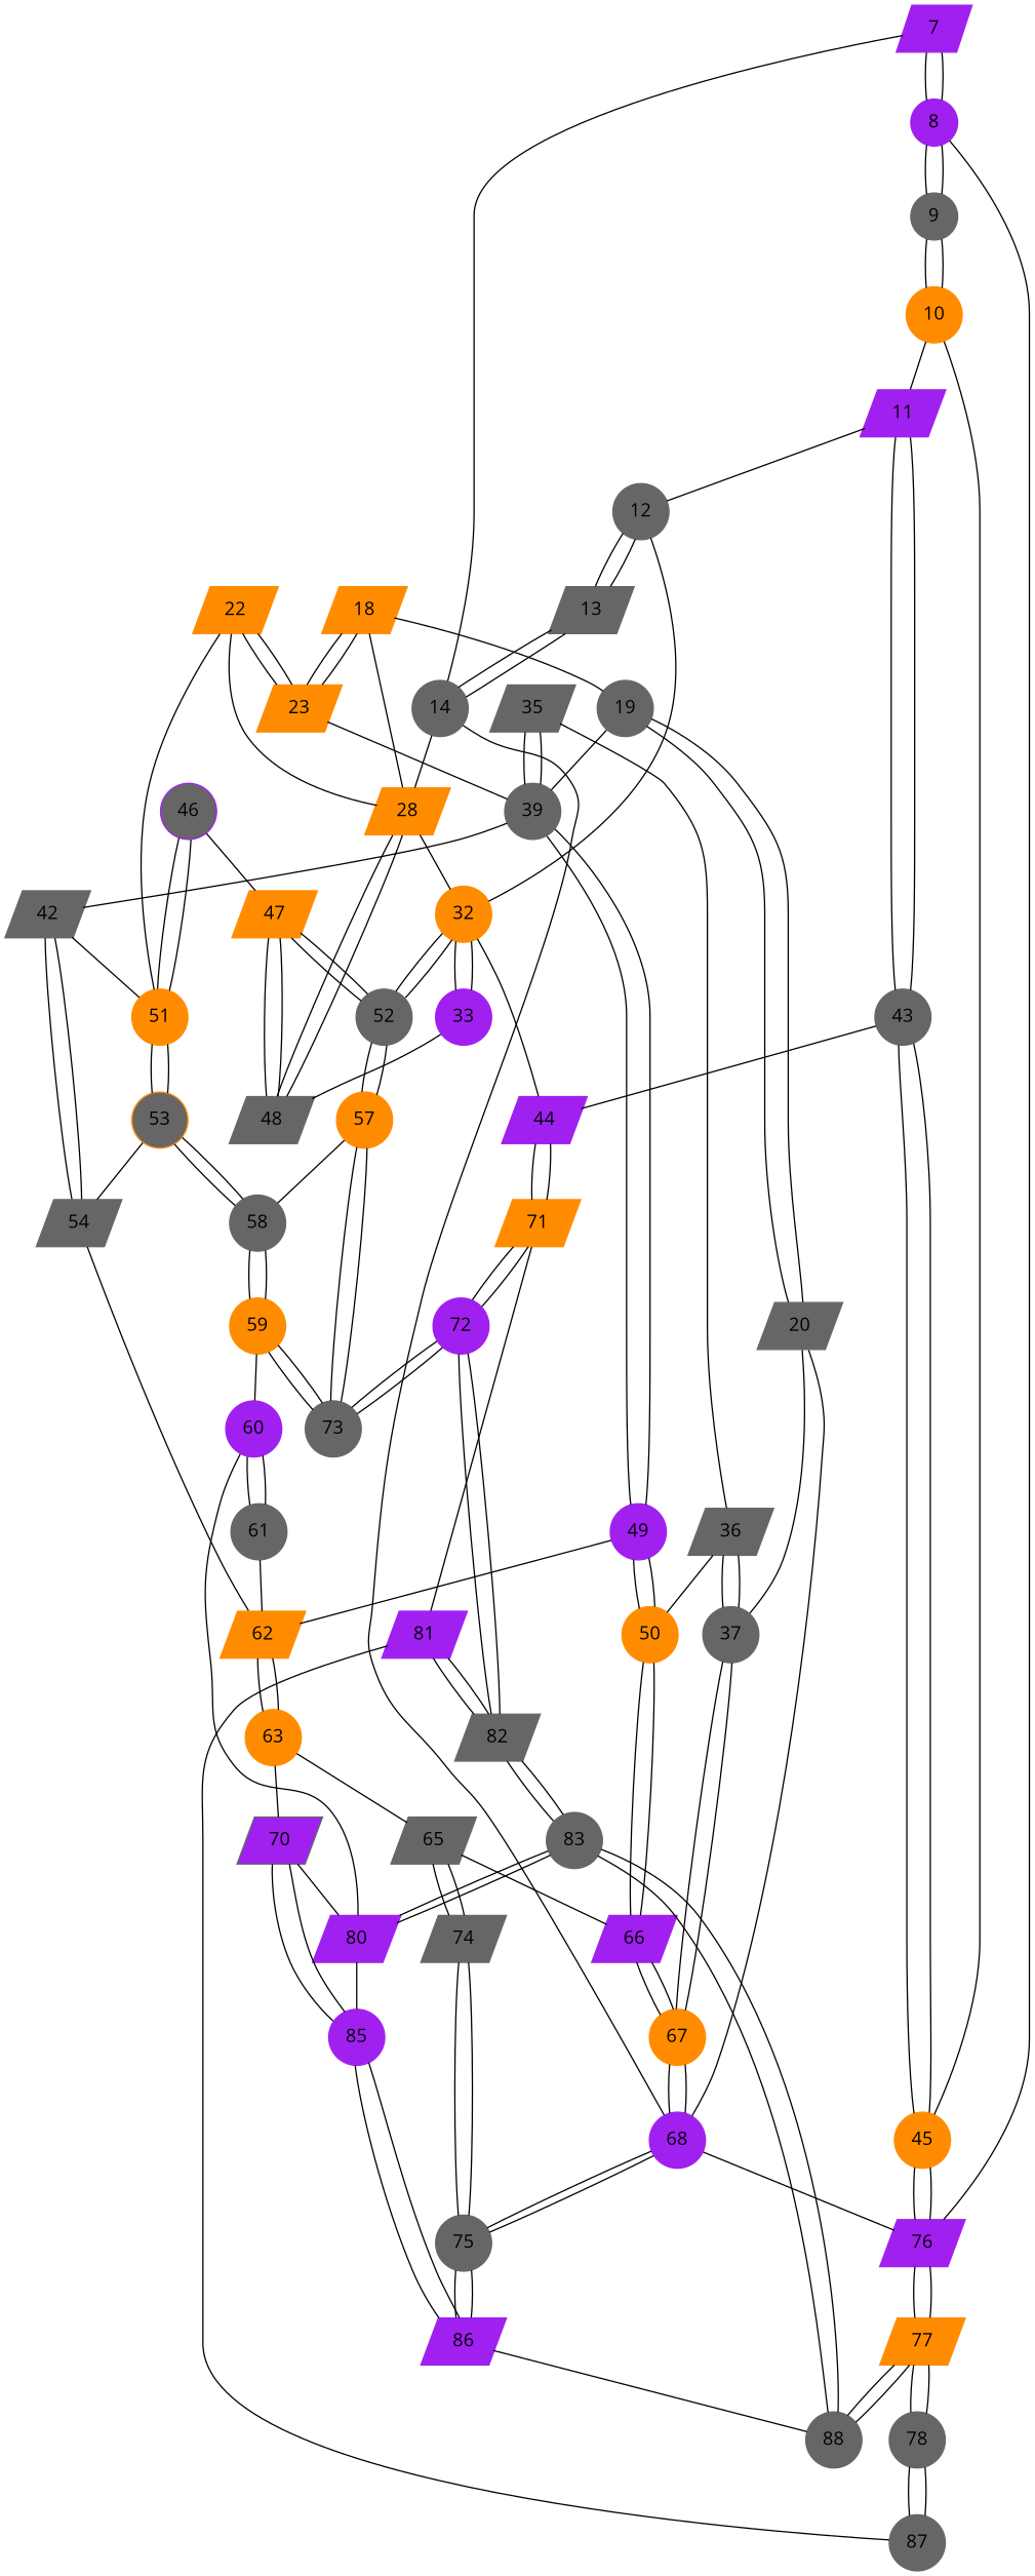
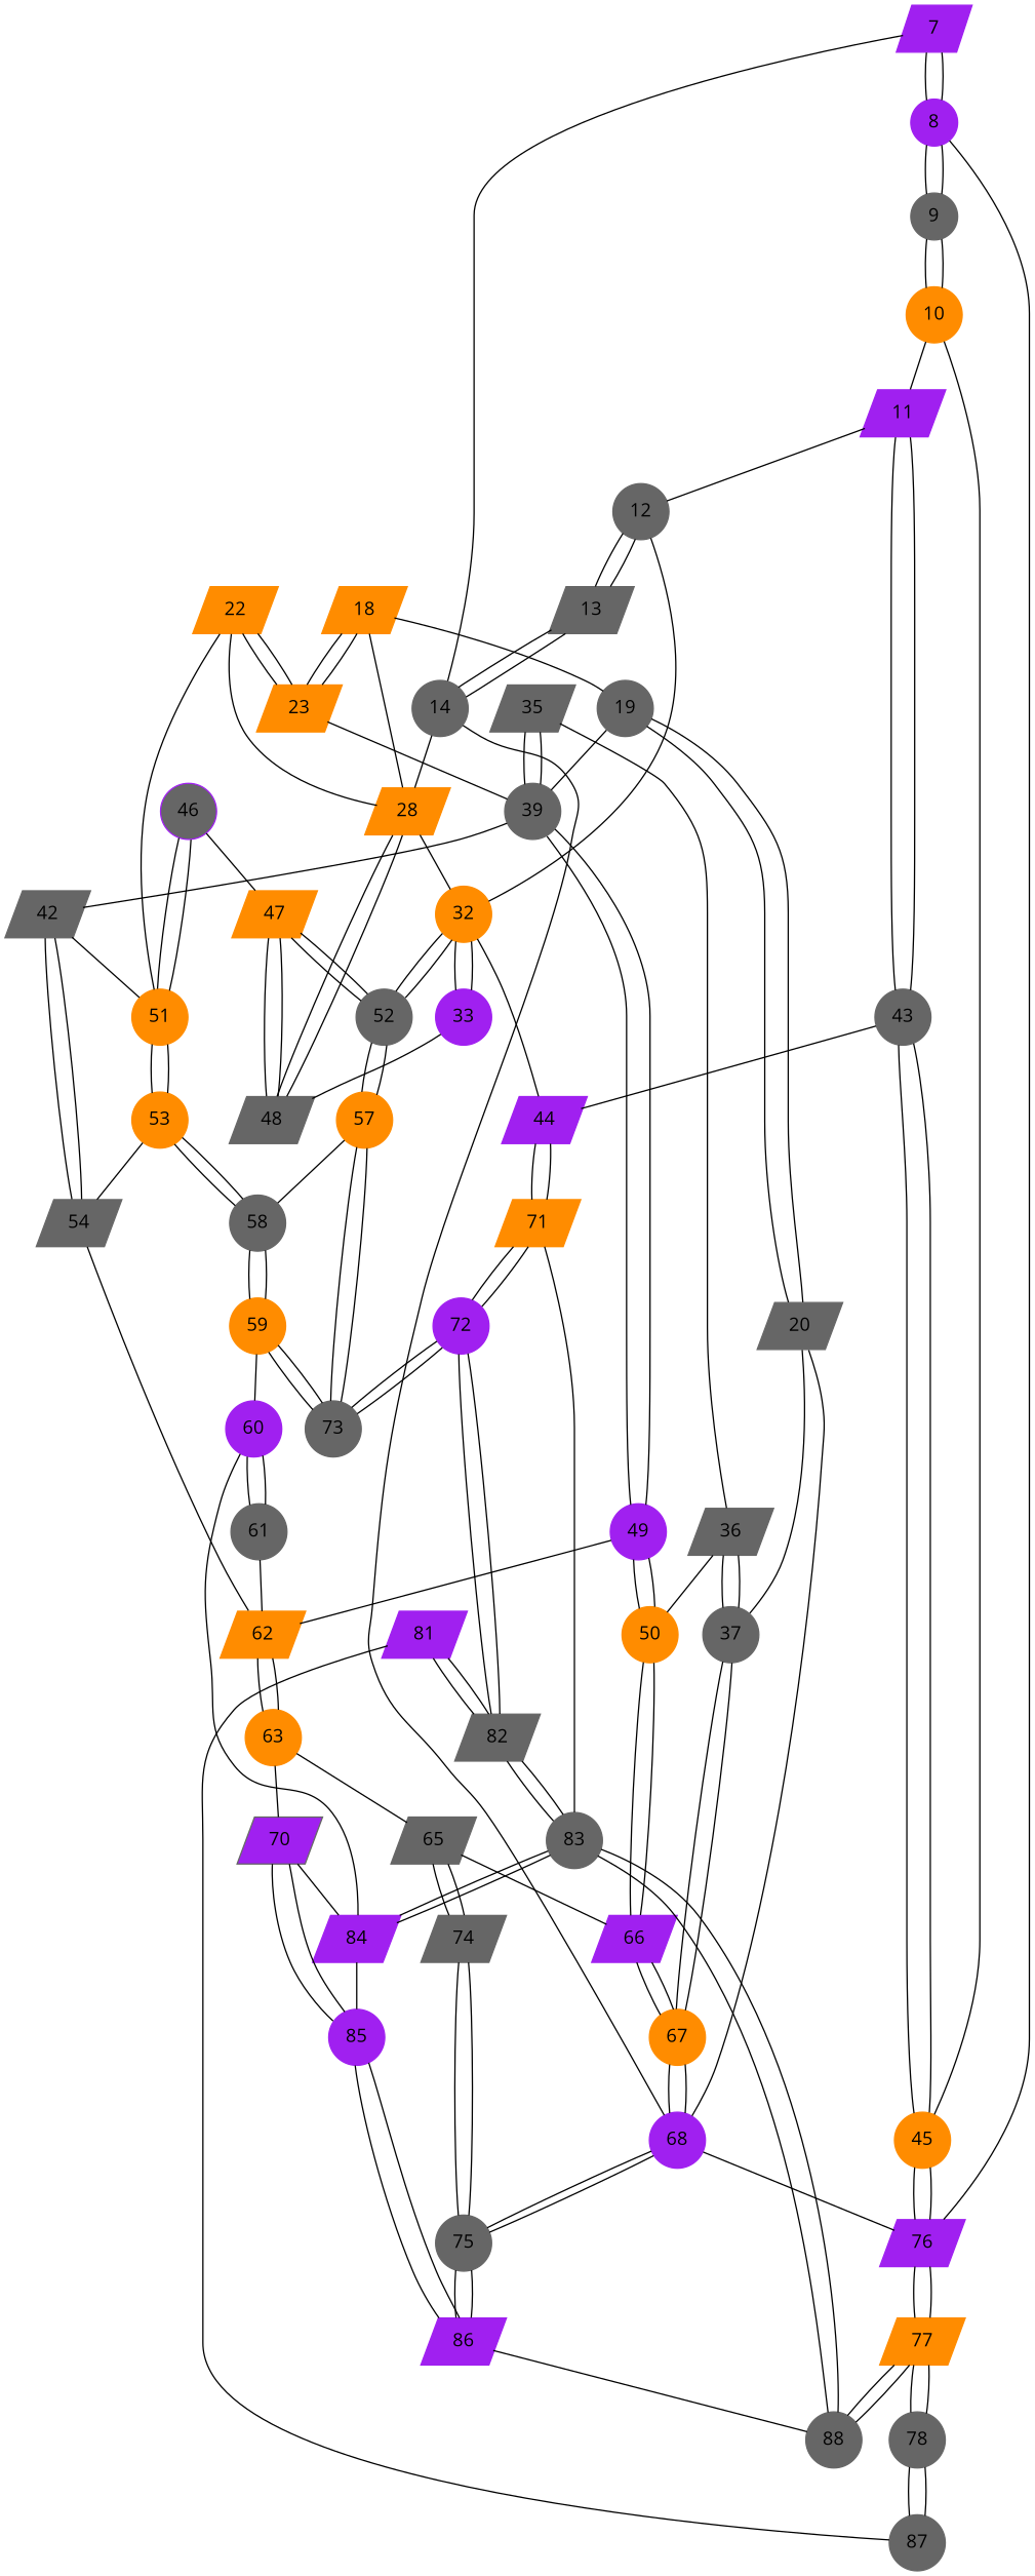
  graph {
    fontname="Open Sans"
    node [color=gray40 fontname="Open Sans" shape=circle style=filled]
    edge [fontname="Open Sans"]
    7 [color=purple shape=parallelogram]
    8 [color=purple super="+2"]
    14 [super="+6"]
    9
    76 [color=purple shape=parallelogram super="+3"]
    28 [color=darkorange shape=parallelogram super="+21"]
    68 [color=purple super="+4"]
    10 [color=darkorange]
    77 [color=darkorange shape=parallelogram]
    11 [color=purple shape=parallelogram]
    45 [color=darkorange super="+34"]
    12
    43
    13 [shape=parallelogram]
    32 [color=darkorange super="+31+26+27"]
    44 [color=purple shape=parallelogram]
    33 [color=purple]
    52
    48 [shape=parallelogram]
    75
    18 [color=darkorange shape=parallelogram]
    19
    23 [color=darkorange shape=parallelogram]
    20 [shape=parallelogram]
    39 [super="+38+29+30"]
    37
    42 [shape=parallelogram]
    49 [color=purple]
    67 [color=darkorange]
    22 [color=darkorange shape=parallelogram]
    51 [color=darkorange super="+41+40"]
-   53 [color=darkorange fillcolor=gray40]
+   53 [color=darkorange]
    71 [color=darkorange shape=parallelogram]
    57 [color=darkorange]
    35 [shape=parallelogram]
    36 [shape=parallelogram]
    50 [color=darkorange]
    66 [color=purple shape=parallelogram]
    54 [shape=parallelogram]
    62 [color=darkorange shape=parallelogram super="+56+55"]
    72 [color=purple]
    81 [color=purple shape=parallelogram super="+80"]
    46 [color=purple fillcolor=gray40]
    47 [color=darkorange shape=parallelogram]
    63 [color=darkorange]
    58
    73
    59 [color=darkorange]
    60 [color=purple]
    61
-   84 [color=purple shape=parallelogram super="+69" label=80]
+   84 [color=purple shape=parallelogram super="+69"]
    85 [color=purple]
    65 [shape=parallelogram super="+64"]
    70 [fillcolor=purple shape=parallelogram]
    74 [shape=parallelogram]
    86 [color=purple shape=parallelogram]
    82 [shape=parallelogram]
    87 [super="+79"]
    83
    88
    78
    7 -- 8
    7 -- 8
    7 -- 14
    8 -- 9 [weight=2]
    8 -- 9
    8 -- 76
    14 -- 28 [weight=2]
    14 -- 68
    9 -- 10
    9 -- 10
    76 -- 77
    76 -- 77
    28 -- 32 [weight=2]
    28 -- 48
    28 -- 48
    68 -- 76 [weight=2]
    68 -- 75
    68 -- 75
    10 -- 11
    10 -- 45
    77 -- 88
    77 -- 88
    77 -- 78
    77 -- 78
    11 -- 12
    11 -- 43
    11 -- 43
    45 -- 76 [weight=2]
    45 -- 76
    12 -- 13
    12 -- 13
    12 -- 32
    43 -- 45
    43 -- 45
    43 -- 44
    13 -- 14
    13 -- 14
    32 -- 44
    32 -- 33 [weight=2]
    32 -- 33
    32 -- 52
    32 -- 52
    44 -- 71
    44 -- 71
    33 -- 48
    52 -- 57
    52 -- 57
    75 -- 86
    75 -- 86
    18 -- 28
    18 -- 19
    18 -- 23
    18 -- 23
    19 -- 20
    19 -- 20
    19 -- 39
    23 -- 39
    20 -- 68
    20 -- 37
    39 -- 42
    39 -- 49
    39 -- 49
    37 -- 67
    37 -- 67
    42 -- 51
    42 -- 54
    42 -- 54
    49 -- 50
    49 -- 50
    49 -- 62
    67 -- 68
    67 -- 68
    22 -- 28
    22 -- 23
    22 -- 23
    22 -- 51
    51 -- 53
    51 -- 53
    53 -- 54
    53 -- 58
    53 -- 58
    71 -- 72
    71 -- 72
-   71 -- 81
+   71 -- 83
    57 -- 58
    57 -- 73
    57 -- 73
    35 -- 39 [weight=2]
    35 -- 39
    35 -- 36
    36 -- 37
    36 -- 37
    36 -- 50
    50 -- 66
    50 -- 66
    66 -- 67
    66 -- 67
    54 -- 62
    62 -- 63
    62 -- 63
    72 -- 73
    72 -- 73
    72 -- 82
    72 -- 82
    81 -- 82
    81 -- 82
    81 -- 87 [weight=2]
    46 -- 51 [weight=2]
    46 -- 51
    46 -- 47
    47 -- 52
    47 -- 52
    47 -- 48
    47 -- 48
    63 -- 65
    63 -- 70
    58 -- 59
    58 -- 59
    59 -- 73
    59 -- 73
    59 -- 60
    60 -- 61
    60 -- 61
    60 -- 84
    61 -- 62 [weight=2]
    84 -- 85
    85 -- 86
    85 -- 86
    65 -- 66
    65 -- 74 [weight=2]
    65 -- 74
    70 -- 84
    70 -- 85
    70 -- 85
    74 -- 75
    74 -- 75
    86 -- 88
    82 -- 83
    82 -- 83
    83 -- 84
    83 -- 84
    83 -- 88
    83 -- 88
    78 -- 87 [weight=2]
    78 -- 87
  }
